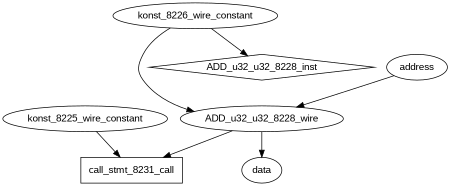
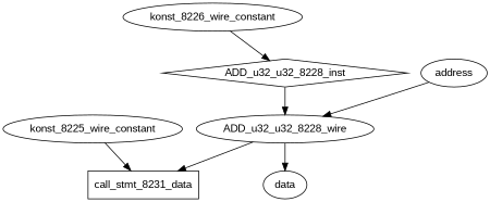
  digraph {
    fontname="Liberation Sans"
    node [fontname="Liberation Sans" shape=ellipse]
    edge [fontname="Liberation Sans"]
-   call_stmt_8231_call [shape=rectangle]
+   call_stmt_8231_call [shape=rectangle label=call_stmt_8231_data]
    ADD_u32_u32_8228_wire
    data [shape=""]
    konst_8225_wire_constant
    ADD_u32_u32_8228_inst [shape=diamond]
    konst_8226_wire_constant
    address [shape=""]
    ADD_u32_u32_8228_wire -> call_stmt_8231_call
    ADD_u32_u32_8228_wire -> data
    konst_8225_wire_constant -> call_stmt_8231_call
-   konst_8226_wire_constant -> ADD_u32_u32_8228_wire
+   ADD_u32_u32_8228_inst -> ADD_u32_u32_8228_wire
    konst_8226_wire_constant -> ADD_u32_u32_8228_inst
    address -> ADD_u32_u32_8228_wire
  }
